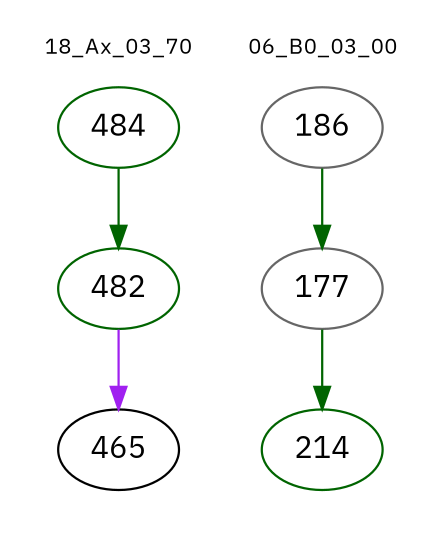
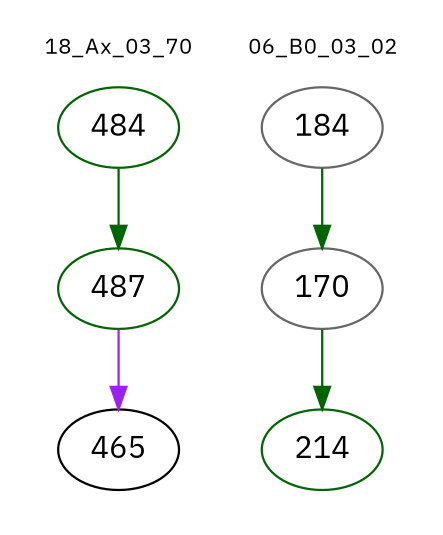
  digraph {
    fontname="IBM Plex Sans"
    node [color=darkgreen fontname="IBM Plex Sans"]
    edge [color=darkgreen fontname="IBM Plex Sans"]
    n1 [label=484]
-   n2 [label=482]
+   n2 [label=487]
    n3 [color=black label=465]
-   n4 [color=gray40 label=186]
-   n5 [color=gray40 label=177]
+   n4 [color=gray40 label=184]
+   n5 [color=gray40 label=170]
    n6 [label=214]
    subgraph cluster_1 {
      color=white
      fontsize=10
      label="18_Ax_03_70"
      n1
      n2
      n3
    }
    subgraph cluster_2 {
      color=white
      fontsize=10
-     label="06_B0_03_00"
+     label="06_B0_03_02"
      n4
      n5
      n6
    }
    n1 -> n2
    n2 -> n3 [color=purple]
    n4 -> n5
    n5 -> n6
  }
